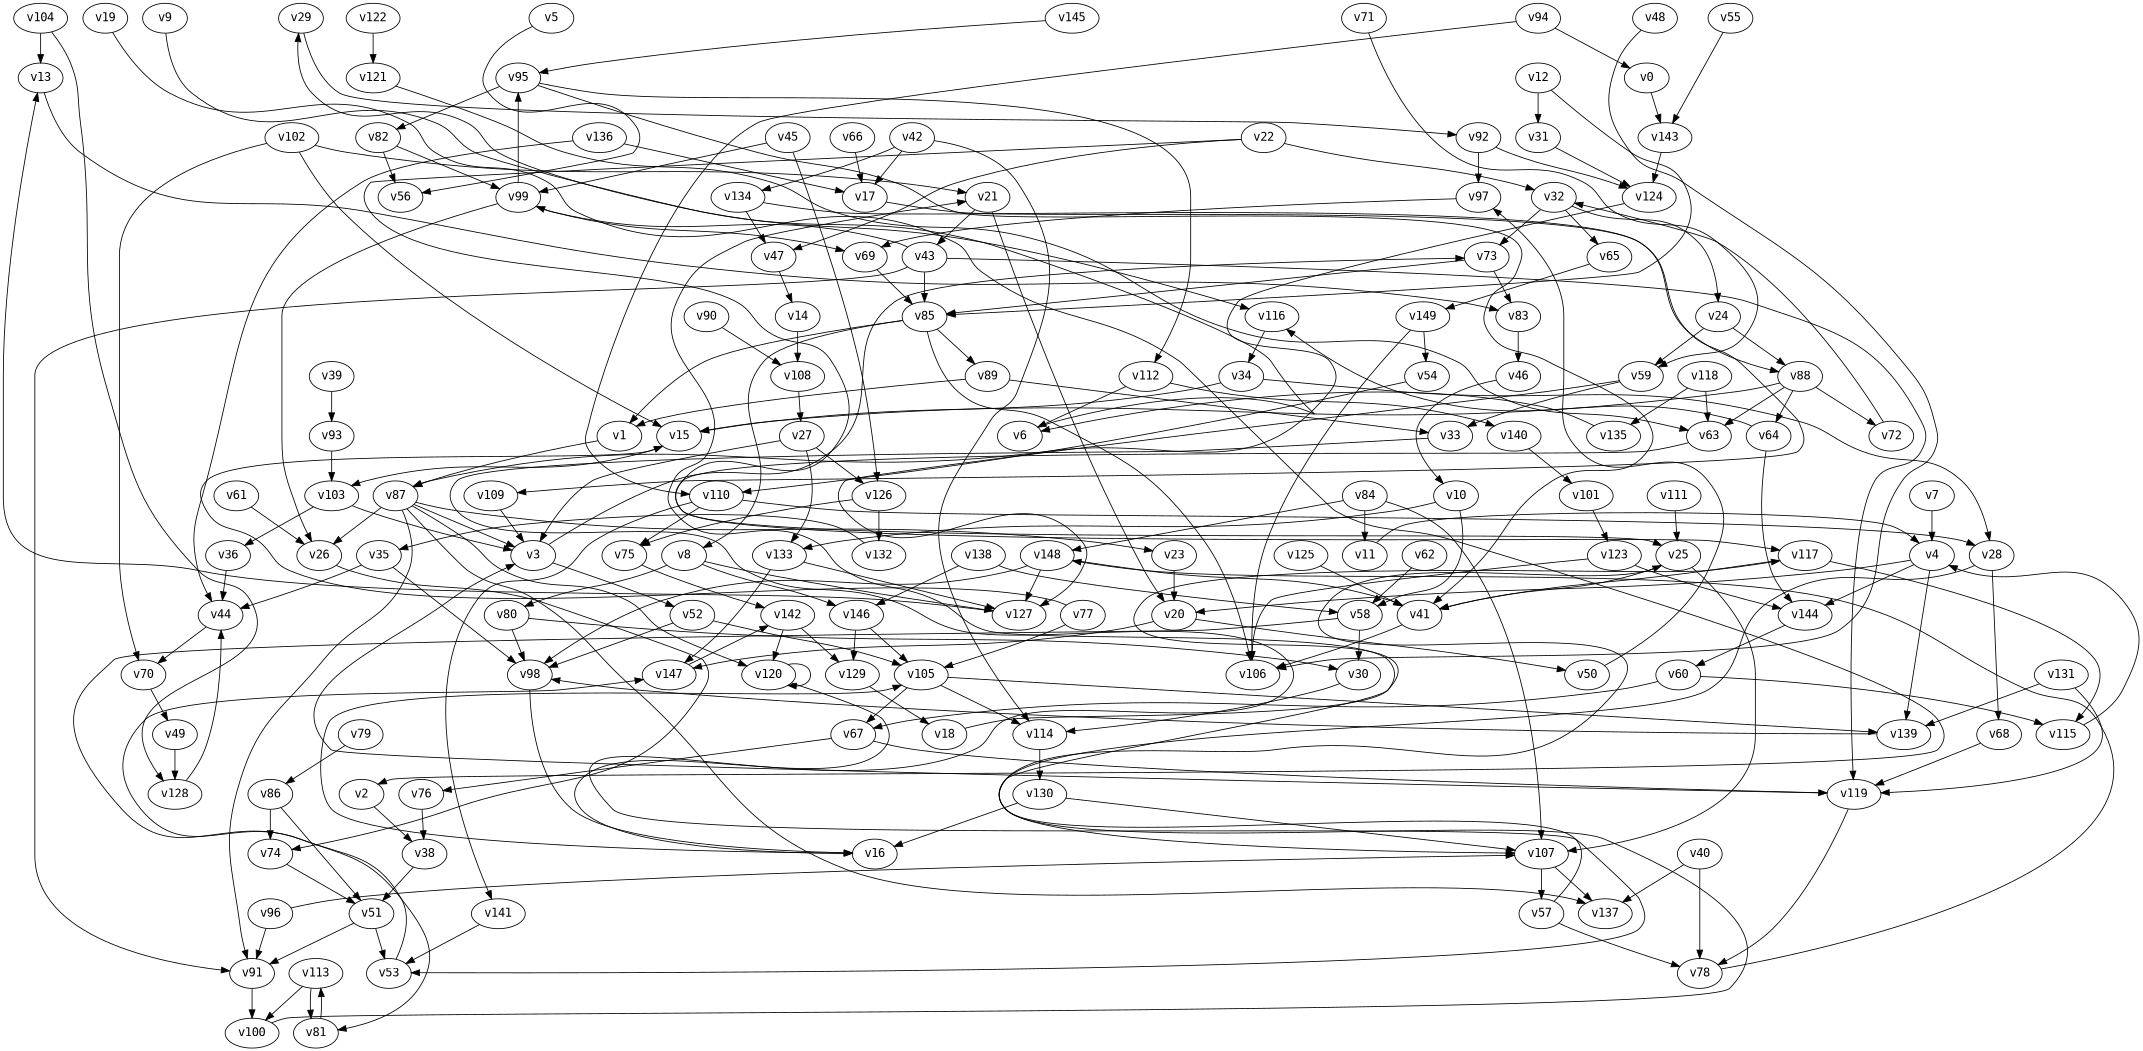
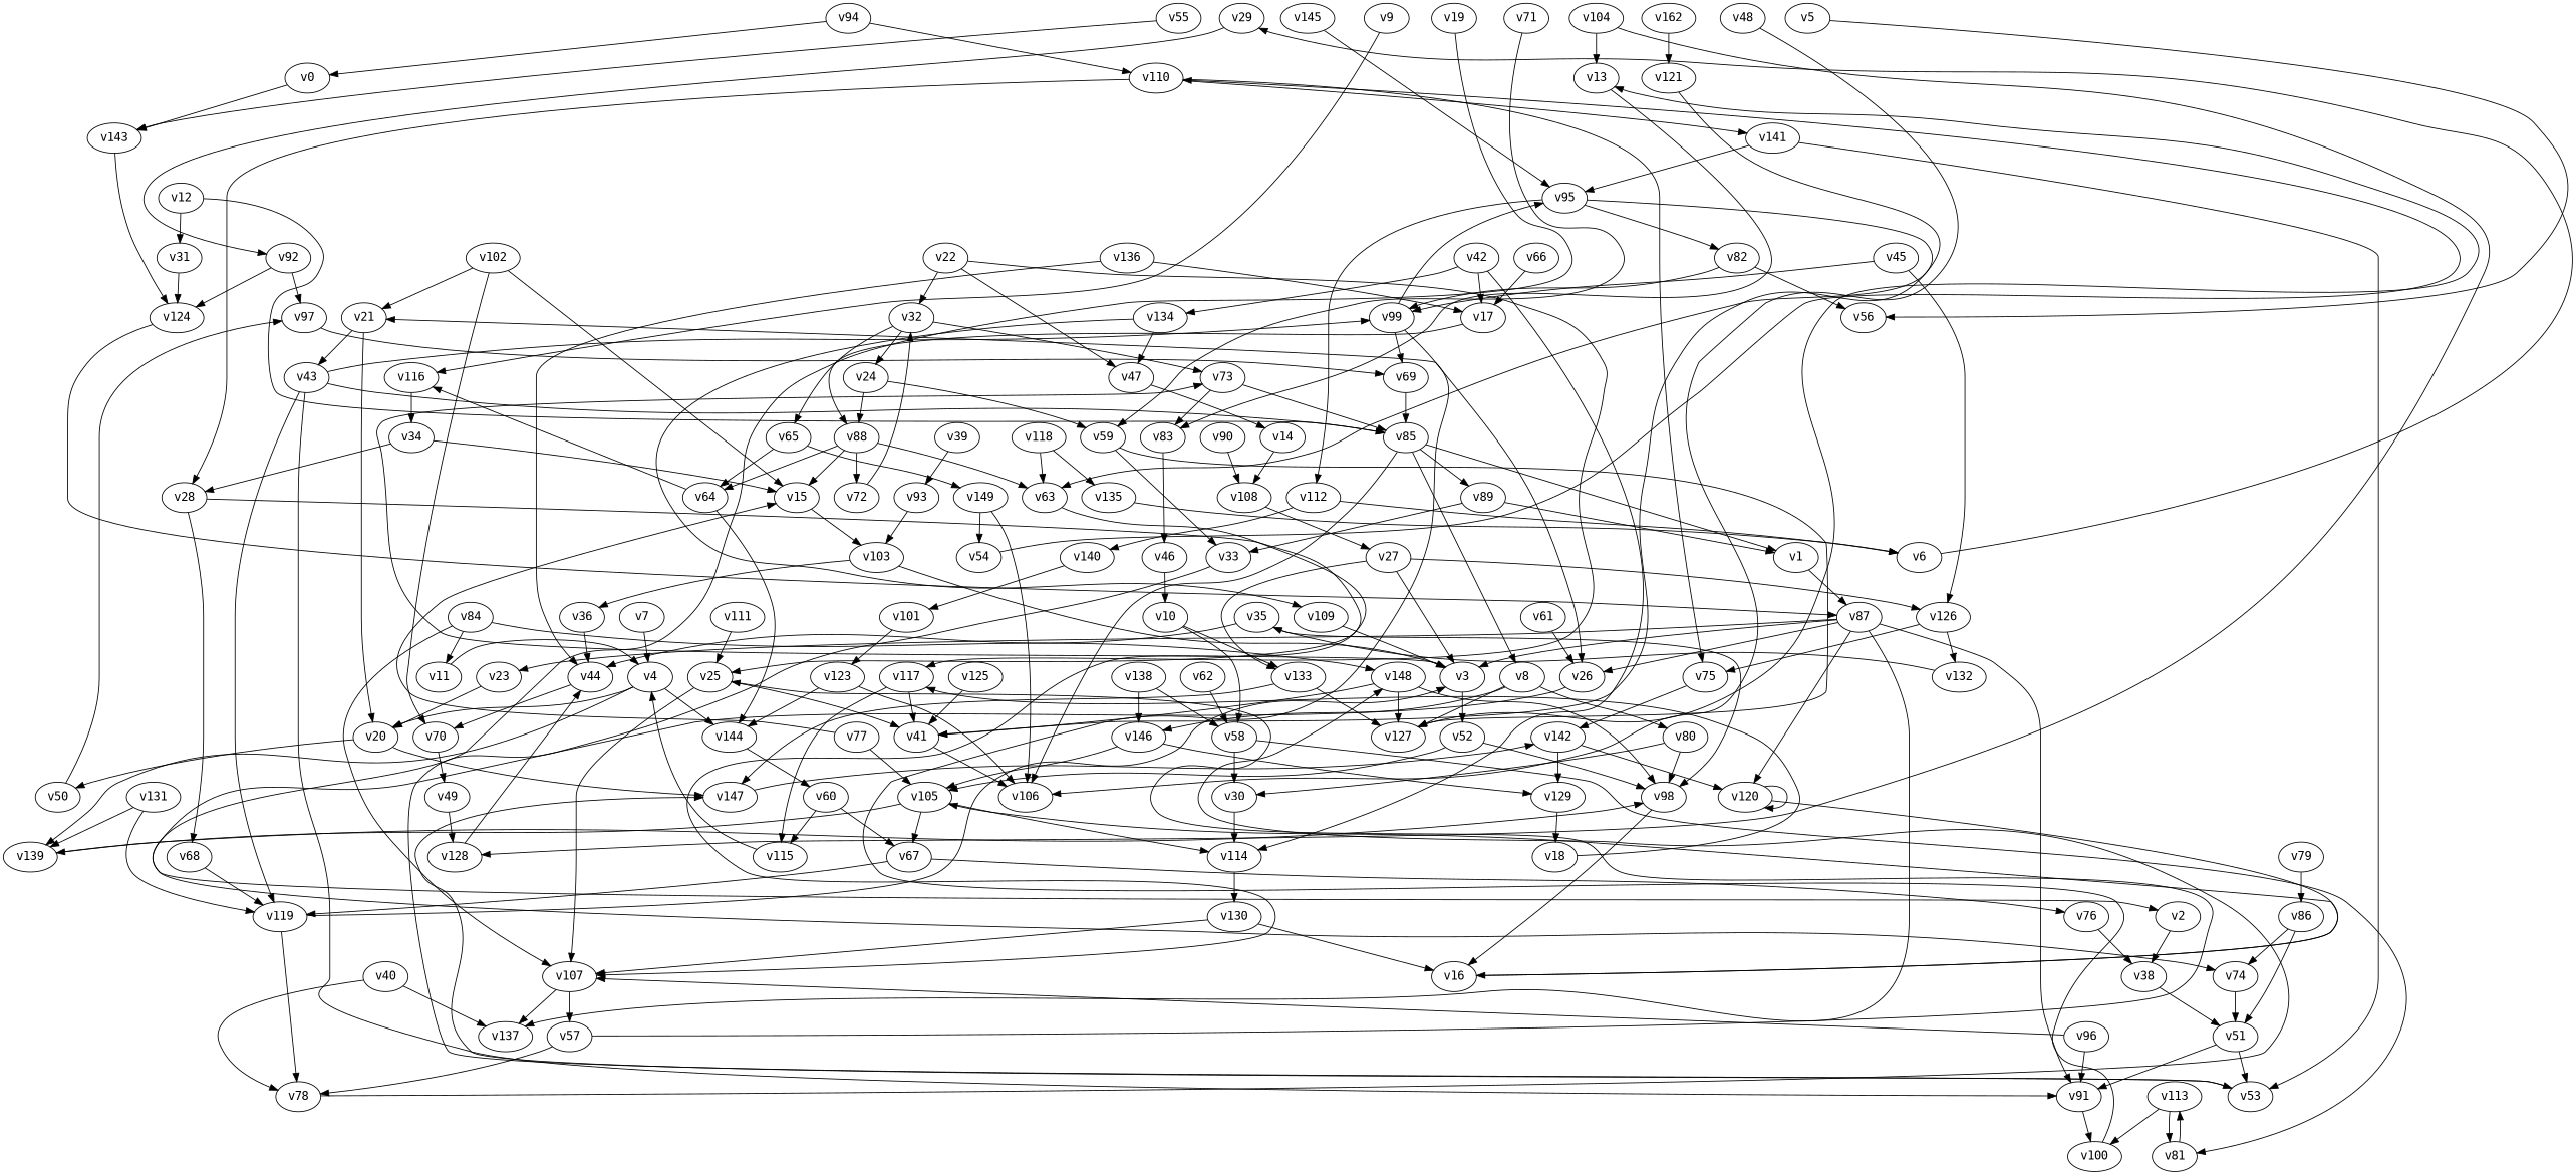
  digraph {
    fontname="DejaVu Sans Mono"
    node [fontname="DejaVu Sans Mono" player=0]
    edge [fontname="DejaVu Sans Mono"]
    v0
    v143
    v124
    v1 [player=1]
    v87 [player=1]
    v3 [player=1]
    v23 [player=1]
    v26 [player=1]
    v137 [player=1]
    v91 [player=1]
    v120
    v2 [player=1]
    v38
    v51 [player=1]
    v52
    v73
    v105
    v98 [player=1]
    v85
    v83
    v20 [player=1]
    v4
    v139
    v144
    v50 [player=1]
    v147 [player=1]
    v60 [player=1]
    v5 [player=1]
    v56
    v6
    v29
    v92 [player=1]
    v7 [player=1]
    v80 [player=1]
    v8
    v127 [player=1]
    v146 [player=1]
    v30 [player=1]
    v13 [player=1]
    v129 [player=1]
    v116 [player=1]
    v9
    v34 [player=1]
    v58 [player=1]
    v10
    v133
    v81 [player=1]
    v11 [player=1]
    v31 [player=1]
    v12
    v106
    v89 [player=1]
    v46
    v14 [player=1]
    v108 [player=1]
    v27 [player=1]
    v15
    v103
    v36
    v16
    v114
    v67 [player=1]
    v17 [player=1]
    v88 [player=1]
    v63
    v64
    v72
    v18 [player=1]
    v117
    v41 [player=1]
    v115
    v19
    v97
    v142
    v21 [player=1]
    v43 [player=1]
    v99
    v119 [player=1]
    v22 [player=1]
    v32
    v47
    v24
    v65
    v59
    v33
    v25 [player=1]
    v107
    v57
    v74
    v126
    v75 [player=1]
    v132
    v28 [player=1]
    v68 [player=1]
    v130 [player=1]
    v149
    v53
    v44 [player=1]
    v35
    v70
    v39
    v93
    v40
    v78
    v148 [player=1]
    v42 [player=1]
    v134 [player=1]
    v109
    v100 [player=1]
    v69
    v95
    v49 [player=1]
    v45
    v48 [player=1]
    v128
    v110 [player=1]
    v54
    v141 [player=1]
    v55
    v113 [player=1]
    v76
    v61
    v62
    v66 [player=1]
    v71 [player=1]
    v77
    v79
    v86
    v82 [player=1]
    v84
    v90 [player=1]
    v94
    v112
    v140
    v96 [player=1]
    v123 [player=1]
    v101
    v102 [player=1]
    v104 [player=1]
    v111 [player=1]
    v118 [player=1]
    v135
    v121 [player=1]
-   v122
+   v122 [label=v162]
    v125
    v131 [player=1]
    v136
    v138 [player=1]
    v145 [player=1]
    v0 -> v143
    v143 -> v124
    v124 -> v87 [constraint="t < 8"]
    v1 -> v87
    v87 -> v3
    v87 -> v23
    v87 -> v26
    v87 -> v137
    v87 -> v91
    v87 -> v120
    v3 -> v52
    v3 -> v73 [constraint="t < 9"]
    v23 -> v20
    v26 -> v74 [constraint="t >= 1"]
    v91 -> v100
    v120 -> v120
    v120 -> v16 [constraint="t >= 1"]
    v2 -> v38
    v38 -> v51
    v51 -> v91
    v51 -> v53
    v52 -> v105
    v52 -> v98
    v73 -> v85
    v73 -> v83
    v105 -> v139
    v105 -> v114
    v105 -> v67
    v98 -> v16
    v85 -> v1
    v85 -> v8
    v85 -> v106
    v85 -> v89
    v83 -> v46
    v20 -> v50
    v20 -> v147
    v4 -> v20
    v4 -> v139
    v4 -> v144
    v139 -> v98 [constraint="t >= 1"]
    v144 -> v60
    v50 -> v97
    v147 -> v142 [constraint="t >= 1"]
    v60 -> v67
    v60 -> v115
    v5 -> v56 [constraint="t < 13"]
    v6 -> v29 [constraint="t mod 5 == 4"]
    v29 -> v92 [constraint="t >= 2"]
    v92 -> v124
    v92 -> v97
    v7 -> v4
    v80 -> v98
    v80 -> v30 [constraint="t >= 4"]
    v8 -> v80
    v8 -> v127
    v8 -> v146
    v127 -> v13 [constraint="t mod 2 == 1"]
    v146 -> v105
    v146 -> v129
    v30 -> v114
    v13 -> v83 [constraint="t >= 4"]
    v129 -> v18
    v116 -> v34
    v9 -> v116 [constraint="t >= 1"]
    v34 -> v15
    v34 -> v28
    v58 -> v30
    v58 -> v81 [constraint="t < 9"]
    v10 -> v58
    v10 -> v133 [constraint="t >= 3"]
    v133 -> v147
    v133 -> v127
    v81 -> v113
    v11 -> v4 [constraint="t < 5"]
    v31 -> v124
    v12 -> v85 [constraint="t mod 4 == 2"]
    v12 -> v31
    v89 -> v1
    v89 -> v33
    v46 -> v10
    v14 -> v108
    v108 -> v27
    v27 -> v3
    v27 -> v133
    v27 -> v126
    v15 -> v103
    v103 -> v3
    v103 -> v36
    v36 -> v44
    v16 -> v105 [constraint="t mod 4 == 2"]
    v114 -> v130
    v67 -> v119
    v67 -> v76
    v17 -> v88 [constraint="t mod 5 == 4"]
    v88 -> v15
    v88 -> v63
    v88 -> v64
    v88 -> v72
    v63 -> v25 [constraint="t mod 5 == 2"]
    v64 -> v144
    v64 -> v116 [constraint="t < 8"]
    v72 -> v32
    v18 -> v117 [constraint="t < 7"]
    v117 -> v41
    v117 -> v115
    v41 -> v106
    v115 -> v4
    v19 -> v2 [constraint="t >= 3"]
    v97 -> v69
    v142 -> v120
    v142 -> v129
    v21 -> v20
    v21 -> v43
    v43 -> v91
    v43 -> v85
    v43 -> v99 [constraint="t < 14"]
    v43 -> v119
    v99 -> v26
    v99 -> v69
    v99 -> v95
    v119 -> v3 [constraint="t >= 2"]
    v119 -> v78
    v22 -> v117 [constraint="t mod 3 == 1"]
    v22 -> v32
    v22 -> v47
    v32 -> v73
    v32 -> v24
    v32 -> v65
    v47 -> v14
    v24 -> v88
    v24 -> v59
+   v65 -> v64
    v65 -> v149
    v59 -> v127 [constraint="t mod 4 == 3"]
    v59 -> v33
    v33 -> v53 [constraint="t mod 2 == 0"]
    v25 -> v41
    v25 -> v107
    v107 -> v137
    v107 -> v57
    v57 -> v25 [constraint="t >= 5"]
    v57 -> v78
    v74 -> v51
    v126 -> v75
    v126 -> v132
    v75 -> v142
    v132 -> v35 [constraint="t mod 4 == 2"]
    v28 -> v107 [constraint="t >= 3"]
    v28 -> v68
    v68 -> v119
    v130 -> v16
    v130 -> v107
    v149 -> v106
    v149 -> v54
    v53 -> v147 [constraint="t mod 5 == 1"]
    v44 -> v70
    v35 -> v98
    v35 -> v44
    v70 -> v49
    v39 -> v93
    v93 -> v103
    v40 -> v137
    v40 -> v78
    v78 -> v148 [constraint="t mod 2 == 1"]
    v148 -> v98
    v148 -> v127
    v148 -> v41
    v42 -> v114
    v42 -> v17
    v42 -> v134
    v134 -> v47
    v134 -> v109 [constraint="t >= 5"]
    v109 -> v3
    v100 -> v21 [constraint="t >= 4"]
    v69 -> v85
    v95 -> v41 [constraint="t < 7"]
    v95 -> v82
    v95 -> v112
    v49 -> v128
    v45 -> v99
    v45 -> v126
    v48 -> v106 [constraint="t >= 4"]
    v128 -> v44
    v110 -> v75
    v110 -> v28
    v110 -> v141
    v54 -> v110 [constraint="t >= 5"]
    v141 -> v53
+   v141 -> v95
    v55 -> v143 [constraint="t >= 5"]
    v113 -> v81
    v113 -> v100
    v76 -> v38
    v61 -> v26
    v62 -> v58
    v66 -> v17
    v71 -> v59 [constraint="t >= 4"]
    v77 -> v105
    v77 -> v15 [constraint="t mod 5 == 1"]
    v79 -> v86
    v86 -> v51
    v86 -> v74
    v82 -> v56
    v82 -> v99
    v84 -> v11
    v84 -> v107
    v84 -> v148
    v90 -> v108
    v94 -> v0
    v94 -> v110
    v112 -> v6
    v112 -> v140
    v140 -> v101
    v96 -> v91
    v96 -> v107 [constraint="t mod 3 == 0"]
    v123 -> v144
    v123 -> v106
    v101 -> v123
    v102 -> v15
    v102 -> v21
    v102 -> v70
    v104 -> v13
    v104 -> v128 [constraint="t mod 5 == 2"]
    v111 -> v25
    v118 -> v63
    v118 -> v135
    v135 -> v6 [constraint="t >= 2"]
    v121 -> v63 [constraint="t mod 2 == 0"]
    v122 -> v121
    v125 -> v41
    v131 -> v139
    v131 -> v119
    v136 -> v17
    v136 -> v44
    v138 -> v146
    v138 -> v58
    v145 -> v95 [constraint="t >= 5"]
  }
